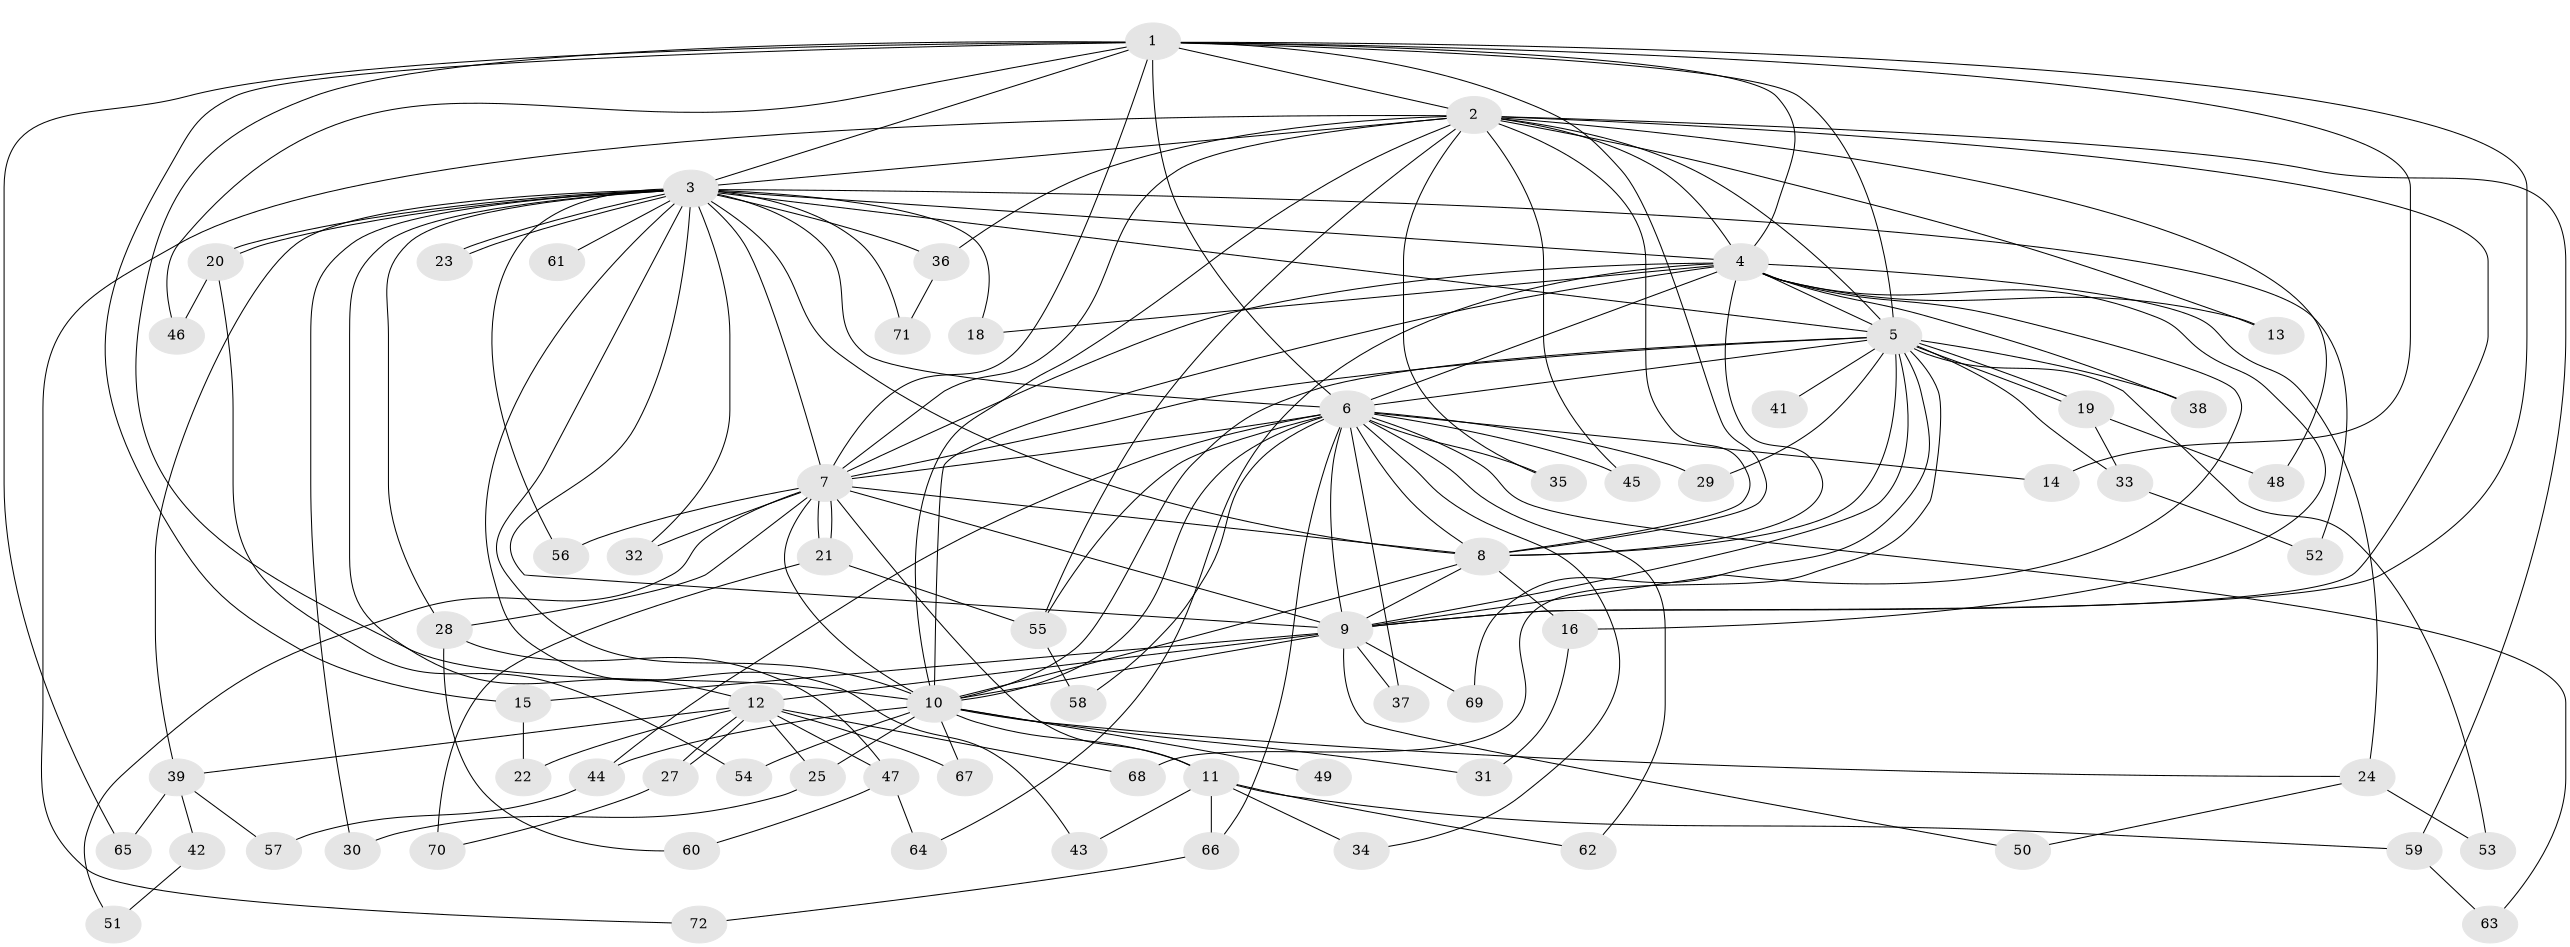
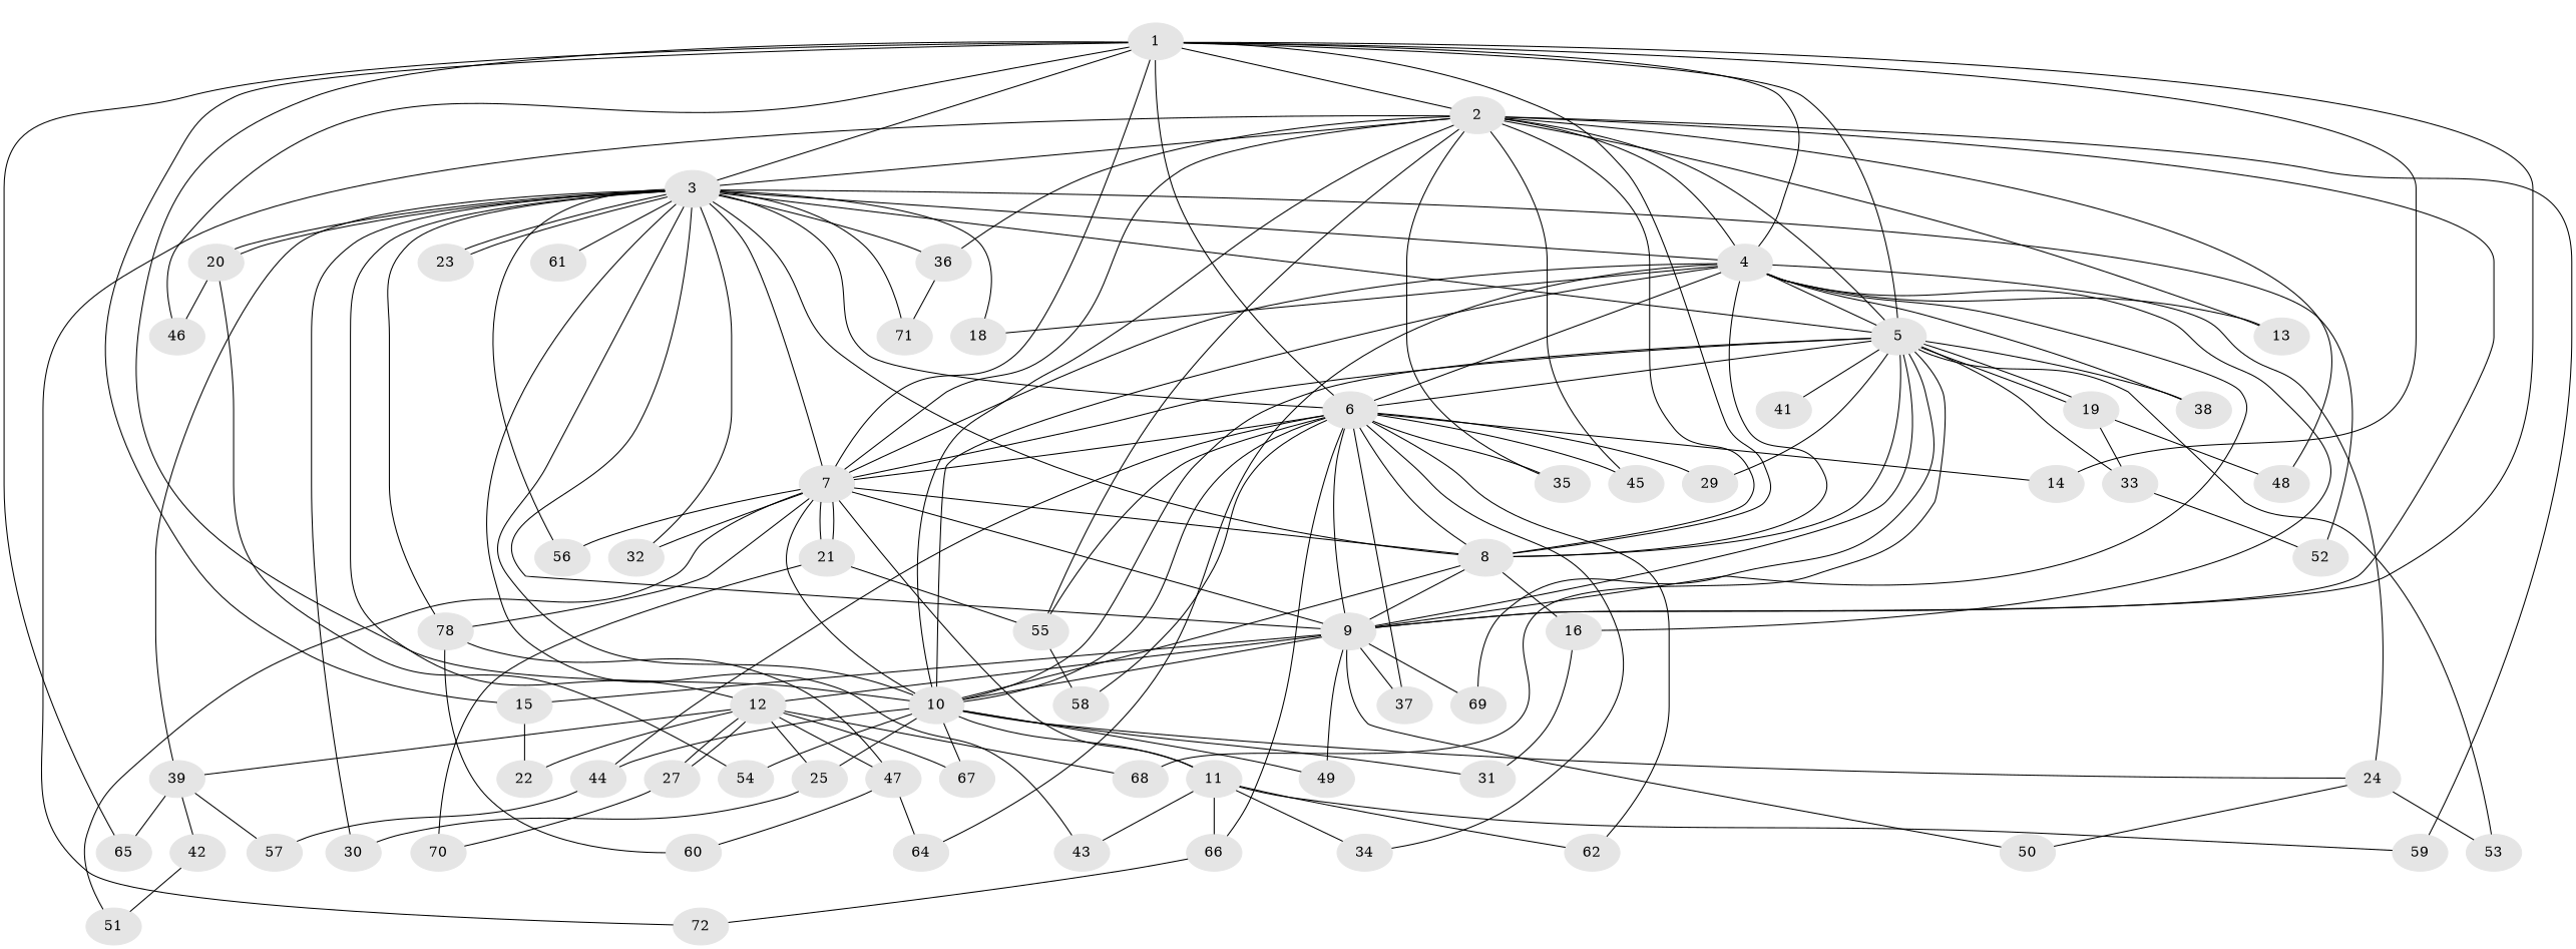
  graph {
    node [color=gray90 style=filled]
    1
    2
    3
    4
    5
    6
    7
    8
    9
    10
    14
    15
    46
    65
    13
    35
    36
    45
    48
    59
    72
    55
    12
    18
    20
    23
-   28
+   28 [label=78]
    30
    32
    39
    43
    52
    56
    61
    71
    16
    24
    38
    64
    19
    29
    33
    41
    53
    68
    69
    34
    37
    44
    58
    62
-   63
    66
    11
    21
    51
    49
    50
    25
    31
    54
    67
    22
    27
    47
    60
    42
    57
    70
    1 -- 2
    1 -- 3
    1 -- 4
    1 -- 5
    1 -- 6
    1 -- 7
    1 -- 8
    1 -- 9
    1 -- 10
    1 -- 14
    1 -- 15
    1 -- 46
    1 -- 65
    2 -- 3
    2 -- 4
    2 -- 5
    2 -- 7
    2 -- 8
    2 -- 9
    2 -- 10
    2 -- 13
    2 -- 35
    2 -- 36
    2 -- 45
    2 -- 48
    2 -- 59
    2 -- 72
    2 -- 55
    3 -- 4
    3 -- 5
    3 -- 6
    3 -- 7
    3 -- 8
    3 -- 9
    3 -- 10
    3 -- 36
    3 -- 12
    3 -- 18
    3 -- 20
    3 -- 20
    3 -- 23
    3 -- 23
    3 -- 28
    3 -- 30
    3 -- 32
    3 -- 39
    3 -- 43
    3 -- 52
    3 -- 56
    3 -- 61
    3 -- 71
    4 -- 5
    4 -- 6
    4 -- 7
    4 -- 8
    4 -- 9
    4 -- 10
    4 -- 13
    4 -- 18
    4 -- 16
    4 -- 24
    4 -- 38
    4 -- 64
    5 -- 6
    5 -- 7
    5 -- 8
    5 -- 9
    5 -- 10
    5 -- 38
    5 -- 19
    5 -- 19
    5 -- 29
    5 -- 33
    5 -- 41
    5 -- 53
    5 -- 68
    5 -- 69
    6 -- 7
    6 -- 8
    6 -- 9
    6 -- 10
    6 -- 14
    6 -- 35
    6 -- 45
    6 -- 55
    6 -- 29
    6 -- 34
    6 -- 37
    6 -- 44
    6 -- 58
    6 -- 62
-   6 -- 63
    6 -- 66
    7 -- 8
    7 -- 9
    7 -- 10
    7 -- 28
    7 -- 32
    7 -- 56
    7 -- 11
    7 -- 21
    7 -- 21
    7 -- 51
    8 -- 9
    8 -- 10
    8 -- 16
    9 -- 10
    9 -- 15
    9 -- 12
    9 -- 69
    9 -- 37
+   9 -- 49
    9 -- 50
    10 -- 24
    10 -- 44
    10 -- 11
    10 -- 49
    10 -- 25
    10 -- 31
    10 -- 54
    10 -- 67
    15 -- 22
    36 -- 71
-   59 -- 63
    55 -- 58
    12 -- 39
    12 -- 68
    12 -- 25
    12 -- 67
    12 -- 22
    12 -- 27
    12 -- 27
    12 -- 47
    20 -- 46
    20 -- 54
    28 -- 47
    28 -- 60
    39 -- 65
    39 -- 42
    39 -- 57
    16 -- 31
    24 -- 53
    24 -- 50
    19 -- 48
    19 -- 33
    33 -- 52
    44 -- 57
    66 -- 72
    11 -- 59
    11 -- 43
    11 -- 34
    11 -- 62
    11 -- 66
    21 -- 55
    21 -- 70
    25 -- 30
    27 -- 70
    47 -- 64
    47 -- 60
    42 -- 51
  }
